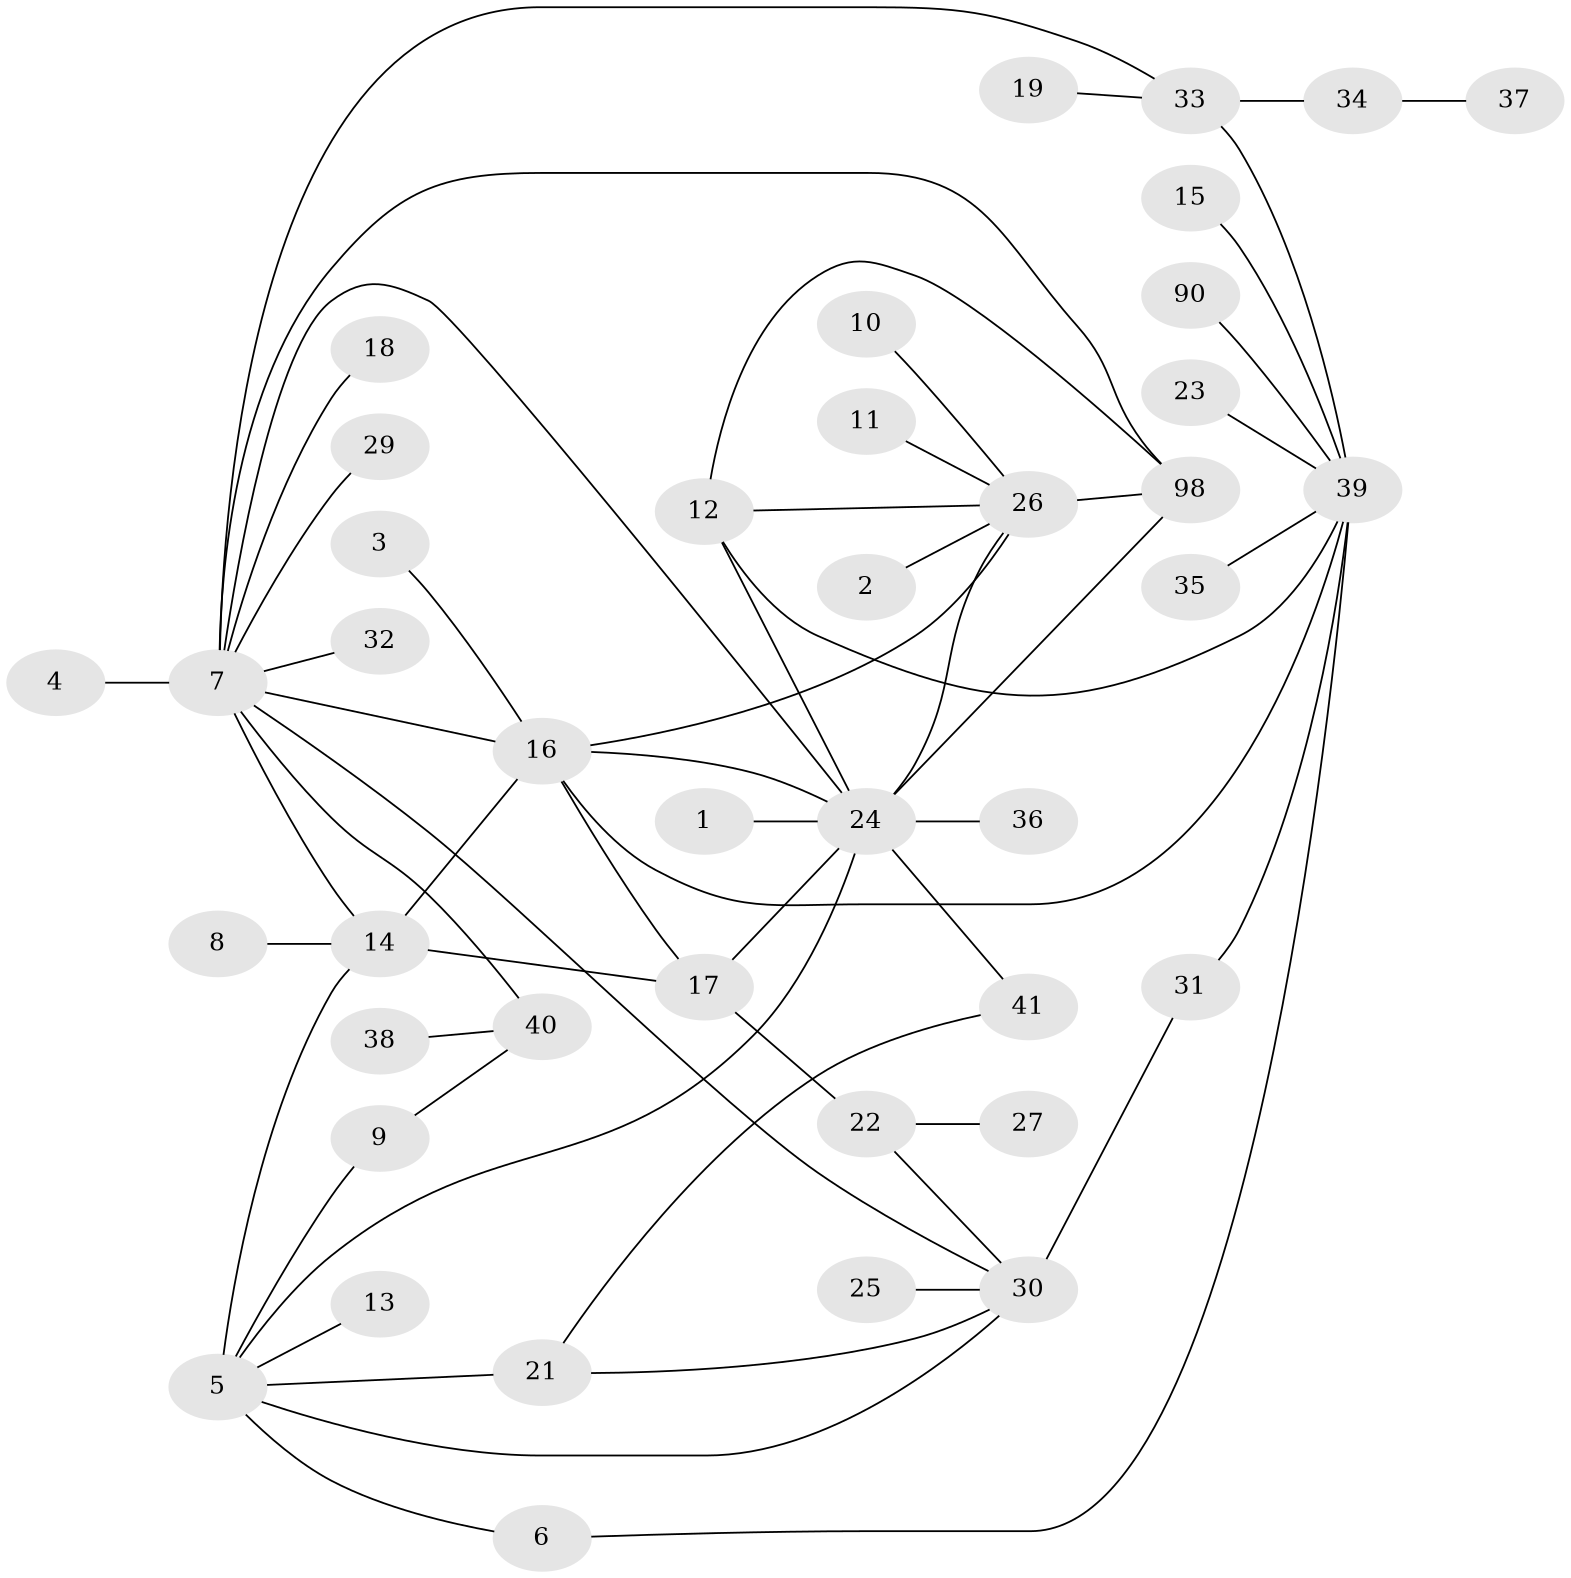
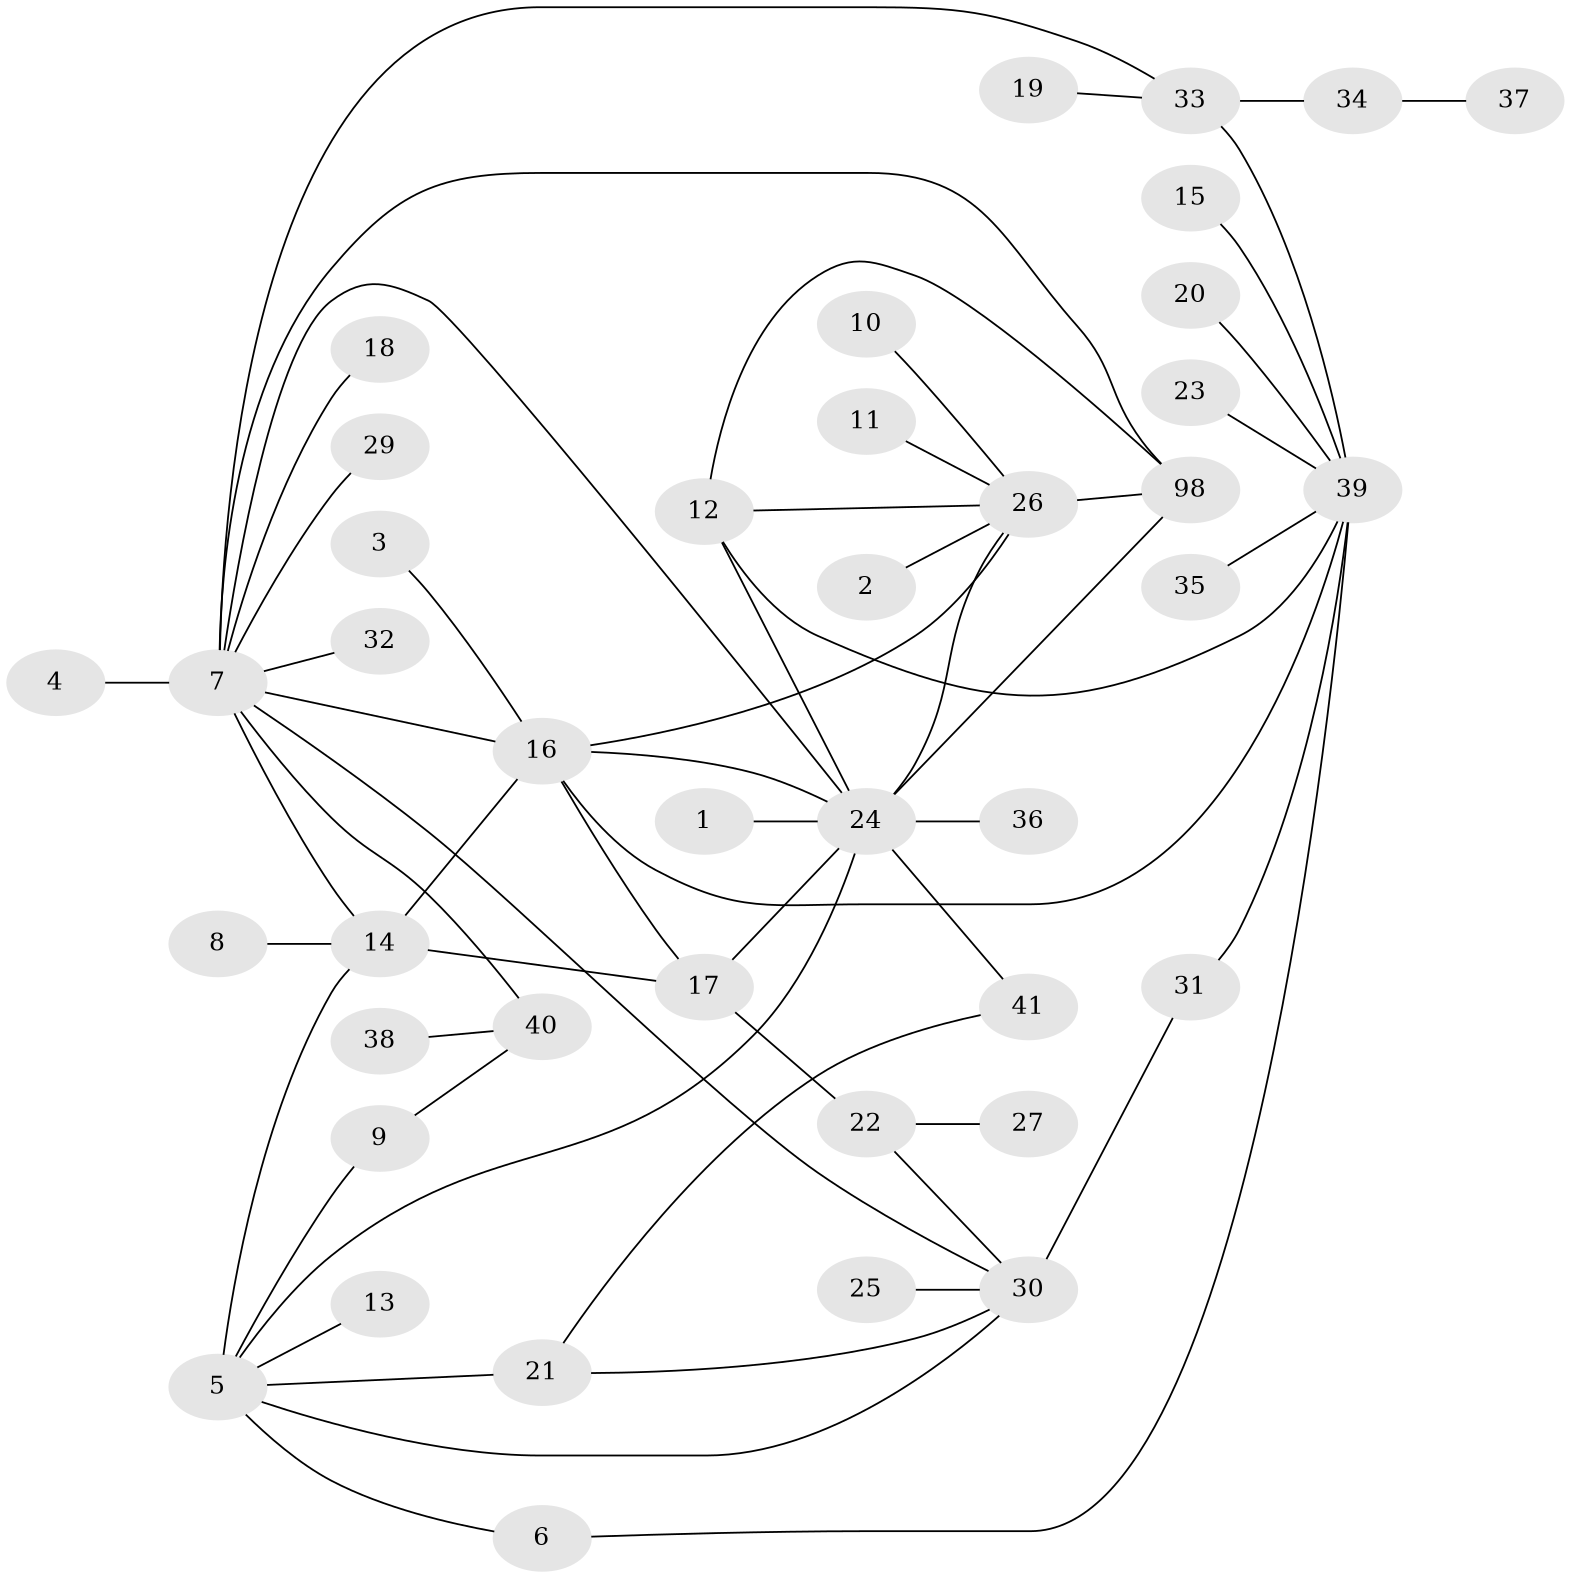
  graph {
    rankdir=LR
    node [color=gray90 style=filled]
    edge [weight=1.0]
    1
    24
    26
    n4 [label=98]
    41
    36
    2
    3
    16
    39
    17
    4
    7
    14
    30
    18
    29
    32
    33
    40
    5
    9
    13
    21
    6
    31
    34
    8
    10
    11
    12
    22
    15
    27
    19
-   20 [label=90]
+   20
    23
    25
    37
    35
    38
    1 -- 24
    24 -- 26
    24 -- n4
    24 -- 41
    24 -- 36
    26 -- n4
    2 -- 26
    3 -- 16
    16 -- 24
    16 -- 26
    16 -- 39
    16 -- 17
    17 -- 24
    17 -- 22
    4 -- 7
    7 -- 24
    7 -- n4
    7 -- 16
    7 -- 14
    7 -- 30
    7 -- 18
    7 -- 29
    7 -- 32
    7 -- 33
    7 -- 40 [weight=3.0]
    14 -- 16 [weight=2.0]
    14 -- 17 [weight=2.0]
    30 -- 31
    33 -- 39 [weight=3.0]
    33 -- 34
    5 -- 24
    5 -- 14
    5 -- 30 [weight=2.0]
    5 -- 9
    5 -- 13
    5 -- 21 [weight=2.0]
    5 -- 6
    9 -- 40
    21 -- 41
    21 -- 30
    6 -- 39
    31 -- 39 [weight=2.0]
    34 -- 37
    8 -- 14
    10 -- 26
    11 -- 26
    12 -- 24
    12 -- 26
    12 -- n4
    12 -- 39
    22 -- 30
    22 -- 27
    15 -- 39
    19 -- 33
    20 -- 39
    23 -- 39
    25 -- 30
    35 -- 39
    38 -- 40
  }
